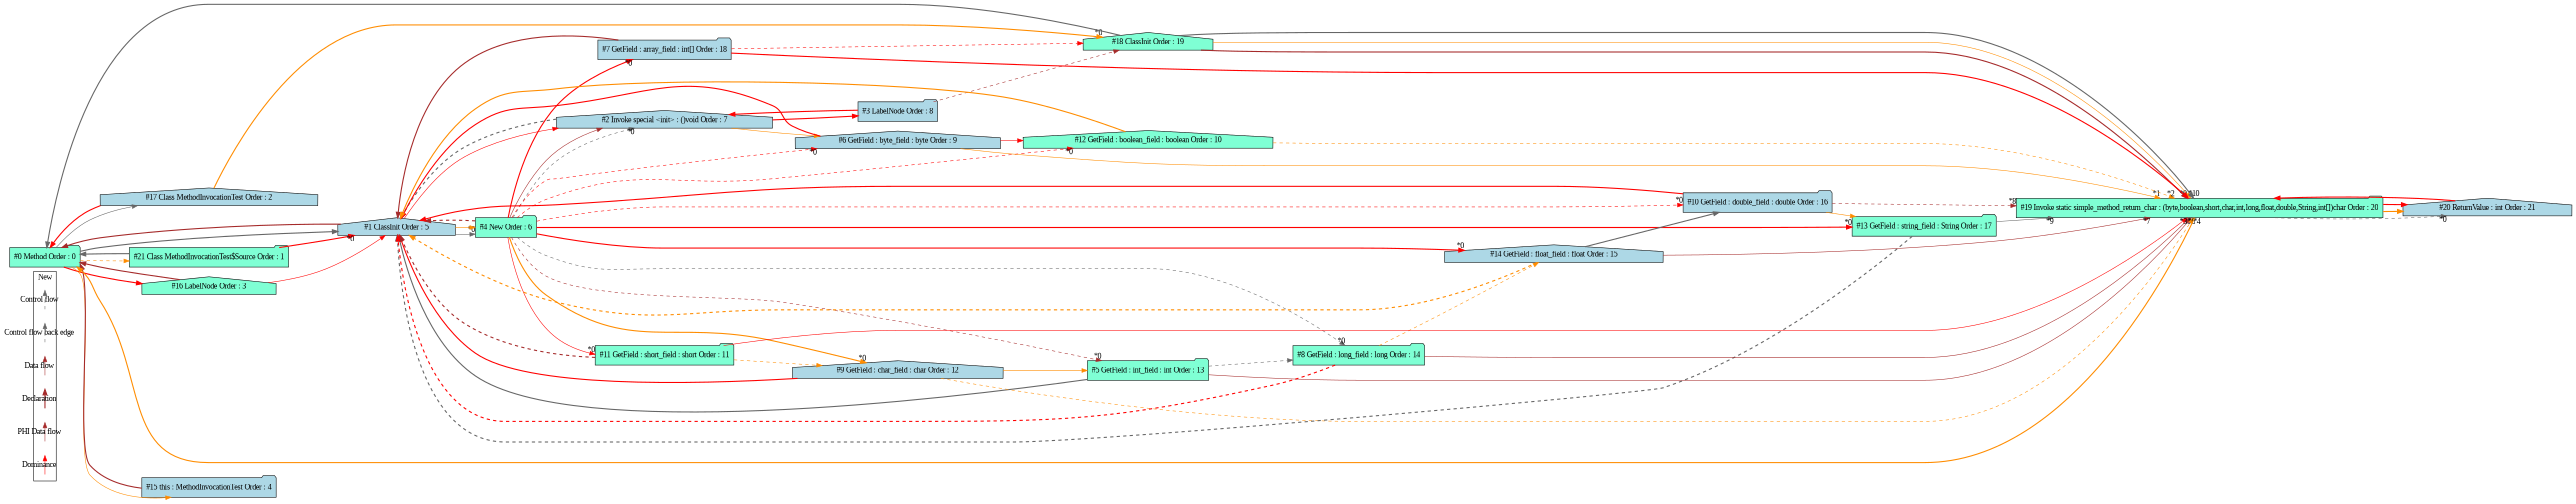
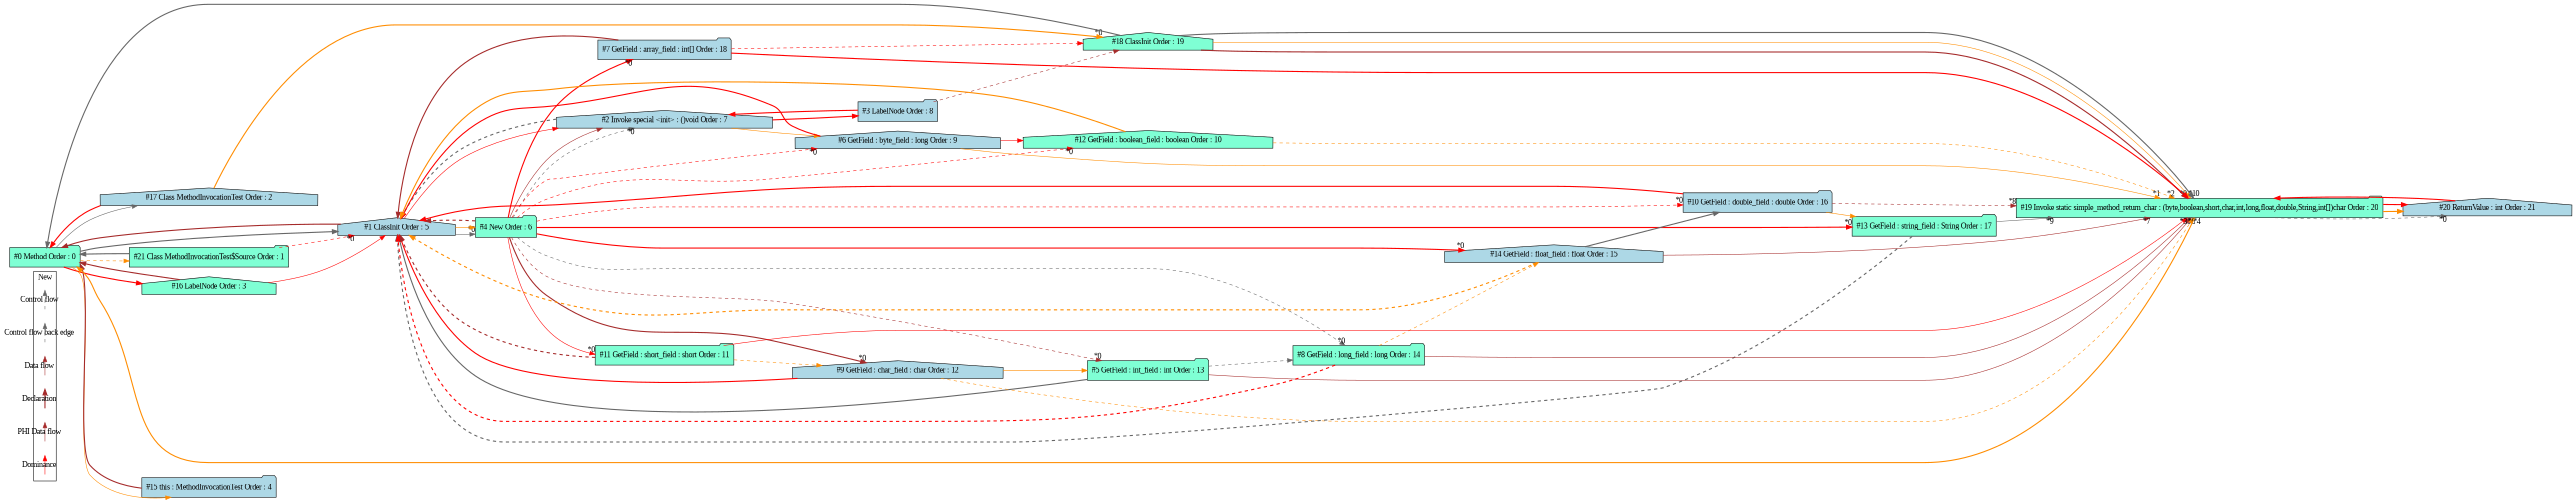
  digraph {
    fontname="Liberation Serif"
    rankdir=LR
    node [fontname="Liberation Serif" shape=point style=filled]
    edge [color=red fontname="Liberation Serif" style=solid]
    c0 [style=invis]
    c1 [style=invis]
    c2 [style=invis]
    c3 [style=invis]
    d0 [style=invis]
    d1 [style=invis]
    d2 [style=invis]
    d3 [style=invis]
    d4 [style=invis]
    d5 [style=invis]
    d6 [style=invis]
    d7 [style=invis]
    n13 [fillcolor=aquamarine label="#0 Method Order : 0" shape=folder]
    n14 [fillcolor=lightblue label="#1 ClassInit Order : 5" shape=house]
    n15 [fillcolor=aquamarine label="#21 Class MethodInvocationTest$Source Order : 1" shape=folder]
    n16 [fillcolor=aquamarine label="#16 LabelNode Order : 3" shape=house]
    n17 [fillcolor=lightblue label="#15 this : MethodInvocationTest Order : 4" shape=folder]
    n18 [fillcolor=lightblue label="#17 Class MethodInvocationTest Order : 2" shape=house]
    n19 [fillcolor=lightblue label="#2 Invoke special <init> : ()void Order : 7" shape=house]
    n20 [fillcolor=aquamarine label="#4 New Order : 6" shape=folder]
    n21 [fillcolor=aquamarine label="#18 ClassInit Order : 19" shape=house]
    n22 [fillcolor=lightblue label="#3 LabelNode Order : 8" shape=folder]
-   n23 [fillcolor=lightblue label="#6 GetField : byte_field : byte Order : 9" shape=house]
+   n23 [fillcolor=lightblue label="#6 GetField : byte_field : long Order : 9" shape=house]
    n24 [fillcolor=aquamarine label="#5 GetField : int_field : int Order : 13" shape=folder]
    n25 [fillcolor=lightblue label="#9 GetField : char_field : char Order : 12" shape=house]
    n26 [fillcolor=lightblue label="#7 GetField : array_field : int[] Order : 18" shape=folder]
    n27 [fillcolor=aquamarine label="#13 GetField : string_field : String Order : 17" shape=folder]
    n28 [fillcolor=aquamarine label="#8 GetField : long_field : long Order : 14" shape=folder]
    n29 [fillcolor=aquamarine label="#11 GetField : short_field : short Order : 11" shape=folder]
    n30 [fillcolor=lightblue label="#10 GetField : double_field : double Order : 16" shape=folder]
    n31 [fillcolor=lightblue label="#14 GetField : float_field : float Order : 15" shape=house]
    n32 [fillcolor=aquamarine label="#12 GetField : boolean_field : boolean Order : 10" shape=house]
    n33 [fillcolor=aquamarine label="#19 Invoke static simple_method_return_char : (byte,boolean,short,char,int,long,float,double,String,int[])char Order : 20" shape=folder]
    n34 [fillcolor=lightblue label="#20 ReturnValue : int Order : 21" shape=house]
    subgraph cluster_1 {
      label=New
      subgraph sub_2 {
        label=Legend
        rank=same
        c0
        c1
        c2
        c3
        d0
        d1
        d2
        d3
        d4
        d5
        d6
        d7
      }
    }
    c0 -> c1 [color=gray40 label="Control flow" style=dashed]
    c2 -> c3 [color=gray40 label="Control flow back edge" style=dashed]
    d0 -> d1 [color=brown label="Data flow"]
    d2 -> d3 [color=brown label=Declaration style=bold]
    d4 -> d5 [color=brown label="PHI Data flow"]
    d6 -> d7 [label=Dominance]
    n13 -> n14 [color=gray40 style=bold]
    n13 -> n15 [color=darkorange style=dashed]
    n13 -> n16 [fontcolor=red labeldistance=2 style=bold]
    n13 -> n17 [color=darkorange fontcolor=red labeldistance=2]
    n13 -> n18 [color=gray40]
    n14 -> n13 [color=brown dir=forward penwidth=2 style=bold]
    n14 -> n19 [fontcolor=red labeldistance=2]
    n14 -> n20 [color=gray40 headlabel="*0" labeldistance=2]
    n14 -> n20 [color=darkorange]
    n15 -> n13 [color=gray40 dir=forward penwidth=2 style=bold]
-   n15 -> n14 [headlabel="*0" labeldistance=2 style=bold]
+   n15 -> n14 [headlabel="*0" labeldistance=2 style=dashed]
    n16 -> n13 [color=brown dir=forward penwidth=2]
    n16 -> n14 [fontcolor=red labeldistance=2]
    n17 -> n13 [color=brown dir=forward penwidth=2 style=bold]
    n18 -> n13 [dir=forward penwidth=2 style=bold]
    n18 -> n21 [color=darkorange headlabel="*0" labeldistance=2 style=bold]
    n19 -> n14 [color=gray40 dir=forward penwidth=2 style=dashed]
    n19 -> n22 [fontcolor=red labeldistance=2 style=bold]
    n19 -> n23 [color=darkorange]
    n20 -> n14 [color=brown dir=forward penwidth=2 style=dashed]
    n20 -> n19 [color=gray40 headlabel="*0" labeldistance=2 style=dashed]
    n20 -> n19 [color=brown]
    n20 -> n23 [headlabel="*0" labeldistance=2 style=dashed]
    n20 -> n24 [color=brown headlabel="*0" labeldistance=2 style=dashed]
-   n20 -> n25 [color=darkorange headlabel="*0" labeldistance=2 style=bold]
+   n20 -> n25 [color=brown headlabel="*0" labeldistance=2 style=bold]
    n20 -> n26 [headlabel="*0" labeldistance=2 style=bold]
    n20 -> n27 [headlabel="*0" labeldistance=2 style=bold]
    n20 -> n28 [color=gray40 headlabel="*0" labeldistance=2 style=dashed]
    n20 -> n29 [headlabel="*0" labeldistance=2]
    n20 -> n30 [headlabel="*0" labeldistance=2 style=dashed]
    n20 -> n31 [headlabel="*0" labeldistance=2 style=bold]
    n20 -> n32 [headlabel="*0" labeldistance=2 style=dashed]
    n21 -> n13 [color=gray40 dir=forward penwidth=2]
    n21 -> n33 [color=brown headlabel="*0" labeldistance=2 style=bold]
    n21 -> n33 [color=darkorange]
    n21 -> n33 [color=gray40 fontcolor=red labeldistance=2 style=bold]
    n22 -> n19 [dir=forward penwidth=2]
    n22 -> n21 [color=brown fontcolor=red labeldistance=2 style=dashed]
    n23 -> n14 [dir=forward penwidth=2 style=bold]
    n23 -> n32
    n23 -> n33 [color=darkorange headlabel="*1" labeldistance=2]
    n24 -> n14 [color=gray40 dir=forward penwidth=2 style=bold]
    n24 -> n28 [color=gray40 style=dashed]
    n24 -> n33 [color=brown headlabel="*5" labeldistance=2]
    n25 -> n14 [dir=forward penwidth=2 style=bold]
    n25 -> n24 [color=darkorange]
    n25 -> n33 [color=darkorange headlabel="*4" labeldistance=2 style=dashed]
    n26 -> n14 [color=brown dir=forward penwidth=2 style=bold]
    n26 -> n21 [style=dashed]
    n26 -> n33 [headlabel="*10" labeldistance=2 style=bold]
    n27 -> n14 [color=gray40 dir=forward penwidth=2 style=dashed]
    n27 -> n33 [color=gray40 headlabel="*9" labeldistance=2]
    n28 -> n14 [dir=forward penwidth=2 style=dashed]
    n28 -> n31 [color=darkorange style=dashed]
    n28 -> n33 [color=brown headlabel="*6" labeldistance=2]
    n29 -> n14 [color=brown dir=forward penwidth=2 style=dashed]
    n29 -> n25 [color=darkorange style=dashed]
    n29 -> n33 [headlabel="*3" labeldistance=2]
    n30 -> n14 [dir=forward penwidth=2]
    n30 -> n27 [color=darkorange]
    n30 -> n33 [color=brown headlabel="*8" labeldistance=2 style=dashed]
    n31 -> n14 [color=darkorange dir=forward penwidth=2 style=dashed]
    n31 -> n30 [color=gray40 style=bold]
    n31 -> n33 [color=brown headlabel="*7" labeldistance=2]
    n32 -> n14 [color=darkorange dir=forward penwidth=2]
    n32 -> n33 [color=darkorange headlabel="*2" labeldistance=2 style=dashed]
    n33 -> n13 [color=darkorange dir=forward penwidth=2 style=bold]
    n33 -> n34 [color=gray40 headlabel="*0" labeldistance=2 style=dashed]
    n33 -> n34 [color=darkorange fontcolor=red labeldistance=2 style=bold]
    n33 -> n34 [style=bold]
    n34 -> n33 [dir=forward penwidth=2 style=bold]
  }
